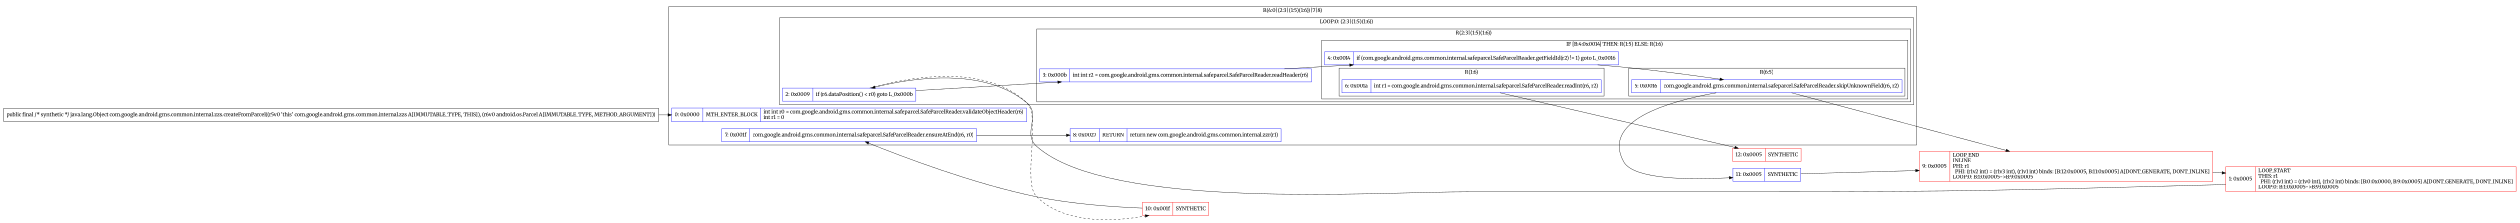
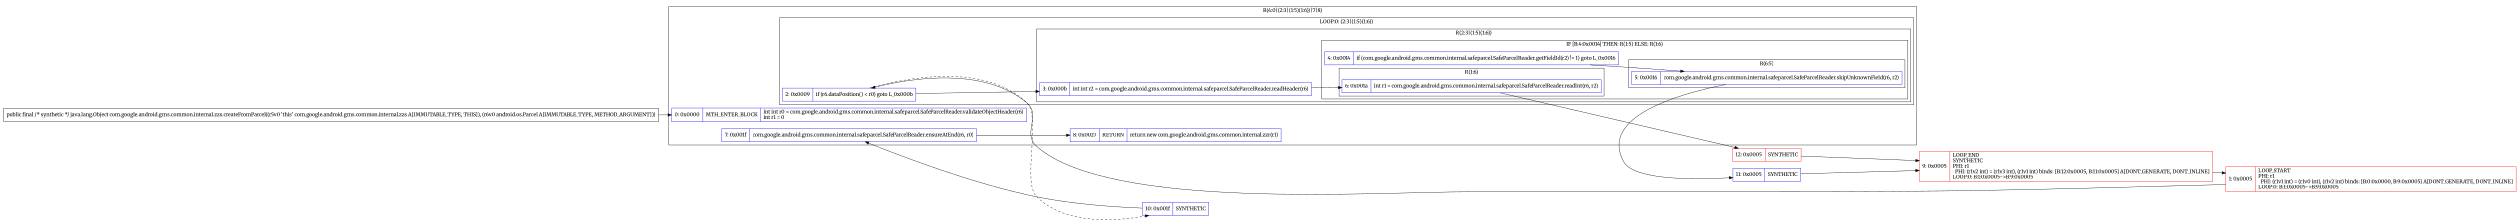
  digraph {
    fontname=Merriweather
    rankdir=LR
    node [color=blue fontname=Merriweather shape=record]
    edge [fontname=Merriweather]
    n1 [label="{5\:\ 0x0016|com.google.android.gms.common.internal.safeparcel.SafeParcelReader.skipUnknownField(r6, r2)\l}"]
    n2 [label="{6\:\ 0x001a|int r1 = com.google.android.gms.common.internal.safeparcel.SafeParcelReader.readInt(r6, r2)\l}"]
    n3 [label="{4\:\ 0x0014|if (com.google.android.gms.common.internal.safeparcel.SafeParcelReader.getFieldId(r2) != 1) goto L_0x0016\l}"]
    n4 [label="{3\:\ 0x000b|int int r2 = com.google.android.gms.common.internal.safeparcel.SafeParcelReader.readHeader(r6)\l}"]
    n5 [label="{2\:\ 0x0009|if (r6.dataPosition() \< r0) goto L_0x000b\l}"]
    n6 [label="{0\:\ 0x0000|MTH_ENTER_BLOCK\l|int int r0 = com.google.android.gms.common.internal.safeparcel.SafeParcelReader.validateObjectHeader(r6)\lint r1 = 0\l}"]
    n7 [label="{7\:\ 0x001f|com.google.android.gms.common.internal.safeparcel.SafeParcelReader.ensureAtEnd(r6, r0)\l}"]
    n8 [label="{8\:\ 0x0027|RETURN\l|return new com.google.android.gms.common.internal.zzr(r1)\l}"]
    n9 [label="{11\:\ 0x0005|SYNTHETIC\l}"]
    n10 [color=red label="{12\:\ 0x0005|SYNTHETIC\l}"]
-   n11 [color=red label="{10\:\ 0x001f|SYNTHETIC\l}"]
-   n12 [color=red label="{1\:\ 0x0005|LOOP_START\lTHIS: r1 \l  PHI: (r1v1 int) = (r1v0 int), (r1v2 int) binds: [B:0:0x0000, B:9:0x0005] A[DONT_GENERATE, DONT_INLINE]\lLOOP:0: B:1:0x0005\-\>B:9:0x0005\l}"]
-   n13 [color=red label="{9\:\ 0x0005|LOOP_END\lINLINE\lPHI: r1 \l  PHI: (r1v2 int) = (r1v3 int), (r1v1 int) binds: [B:12:0x0005, B:11:0x0005] A[DONT_GENERATE, DONT_INLINE]\lLOOP:0: B:1:0x0005\-\>B:9:0x0005\l}"]
+   n11 [label="{10\:\ 0x001f|SYNTHETIC\l}"]
+   n12 [color=red label="{1\:\ 0x0005|LOOP_START\lPHI: r1 \l  PHI: (r1v1 int) = (r1v0 int), (r1v2 int) binds: [B:0:0x0000, B:9:0x0005] A[DONT_GENERATE, DONT_INLINE]\lLOOP:0: B:1:0x0005\-\>B:9:0x0005\l}"]
+   n13 [color=red label="{9\:\ 0x0005|LOOP_END\lSYNTHETIC\lPHI: r1 \l  PHI: (r1v2 int) = (r1v3 int), (r1v1 int) binds: [B:12:0x0005, B:11:0x0005] A[DONT_GENERATE, DONT_INLINE]\lLOOP:0: B:1:0x0005\-\>B:9:0x0005\l}"]
    n14 [label="{public final \/* synthetic *\/ java.lang.Object com.google.android.gms.common.internal.zzs.createFromParcel((r5v0 'this' com.google.android.gms.common.internal.zzs A[IMMUTABLE_TYPE, THIS]), (r6v0 android.os.Parcel A[IMMUTABLE_TYPE, METHOD_ARGUMENT])) }" color=""]
    subgraph cluster_1 {
      label="R(4:0|(2:3|(1:5)(1:6))|7|8)"
      n6
      n7
      n8
      subgraph cluster_2 {
        label="LOOP:0: (2:3|(1:5)(1:6))"
        n5
        subgraph cluster_3 {
          label="R(2:3|(1:5)(1:6))"
          n4
          subgraph cluster_4 {
            label="IF [B:4:0x0014] THEN: R(1:5) ELSE: R(1:6)"
            n3
            subgraph cluster_5 {
              label="R(6:5)"
              n1
            }
            subgraph cluster_6 {
              label="R(1:6)"
              n2
            }
          }
        }
      }
    }
    n1 -> n9
    n2 -> n10
    n3 -> n1
-   n4 -> n3
+   n4 -> n2
    n5 -> n4
    n5 -> n11 [style=dashed]
    n7 -> n8
    n9 -> n13
-   n1 -> n13
+   n10 -> n13
    n11 -> n7
    n12 -> n5
    n13 -> n12
    n14 -> n6
  }
